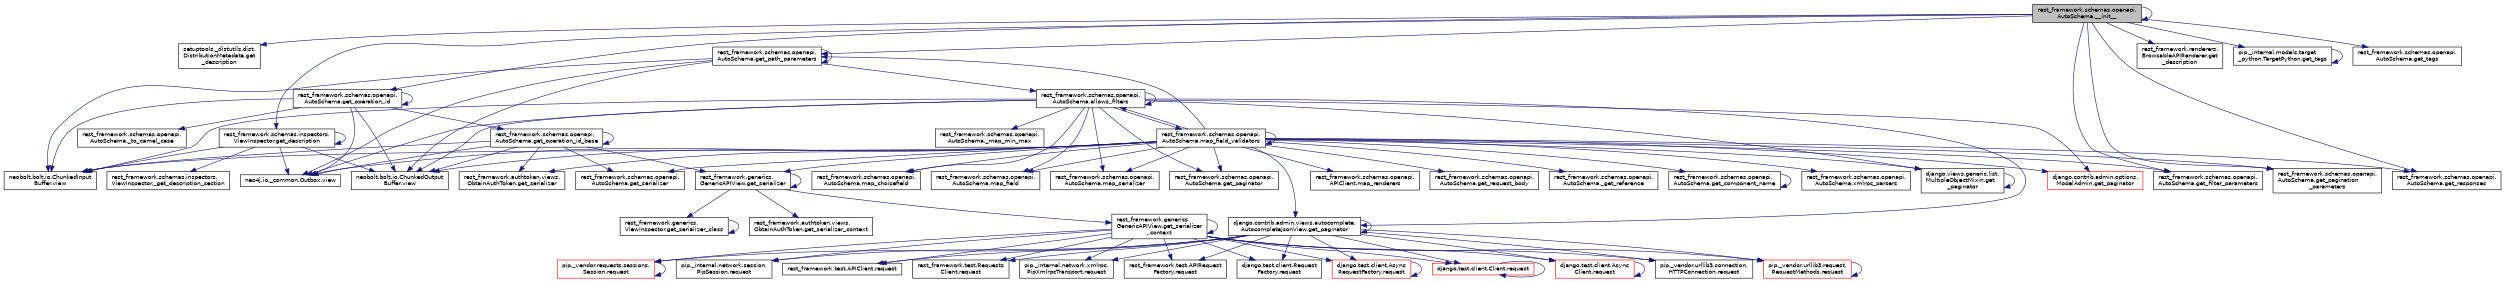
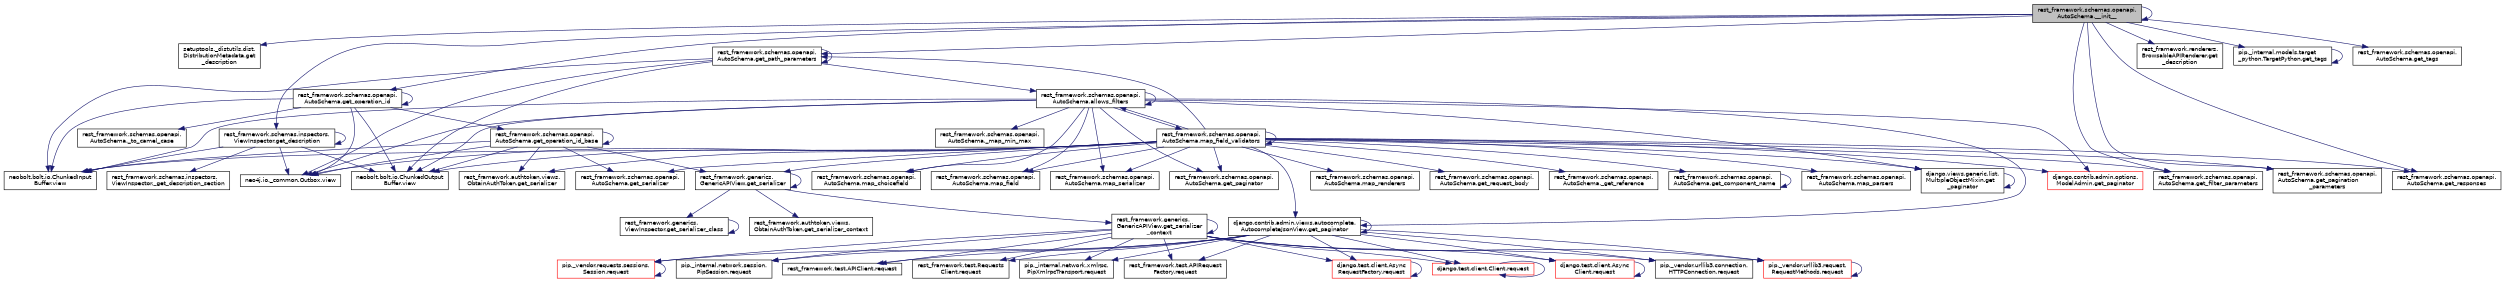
  digraph {
    rankdir=TB
    node [color=black fillcolor=white fontname=Helvetica fontsize=10 shape=record style=filled]
    edge [color=midnightblue fontname=Helvetica fontsize=10 labelfontname=Helvetica labelfontsize=10 style=solid]
    n1 [fillcolor=grey75 fontcolor=black height=0.2 label="rest_framework.schemas.openapi.\lAutoSchema.__init__" width=0.4]
    n2 [height=0.2 label="setuptools._distutils.dist.\lDistributionMetadata.get\l_description" width=0.4]
    n3 [height=0.2 label="rest_framework.schemas.inspectors.\lViewInspector.get_description" width=0.4]
    n4 [height=0.2 label="rest_framework.renderers.\lBrowsableAPIRenderer.get\l_description" width=0.4]
    n5 [height=0.2 label="rest_framework.schemas.openapi.\lAutoSchema.get_filter_parameters" width=0.4]
    n6 [height=0.2 label="rest_framework.schemas.openapi.\lAutoSchema.get_operation_id" width=0.4]
    n7 [height=0.2 label="rest_framework.schemas.openapi.\lAutoSchema.get_pagination\l_parameters" width=0.4]
    n8 [height=0.2 label="rest_framework.schemas.openapi.\lAutoSchema.get_path_parameters" width=0.4]
    n9 [height=0.2 label="rest_framework.schemas.openapi.\lAutoSchema.get_responses" width=0.4]
    n10 [height=0.2 label="pip._internal.models.target\l_python.TargetPython.get_tags" width=0.4]
    n11 [height=0.2 label="rest_framework.schemas.openapi.\lAutoSchema.get_tags" width=0.4]
    n12 [height=0.2 label="rest_framework.schemas.inspectors.\lViewInspector._get_description_section" width=0.4]
    n13 [height=0.2 label="neo4j.io._common.Outbox.view" width=0.4]
    n14 [height=0.2 label="neobolt.bolt.io.ChunkedInput\lBuffer.view" width=0.4]
    n15 [height=0.2 label="neobolt.bolt.io.ChunkedOutput\lBuffer.view" width=0.4]
    n16 [height=0.2 label="rest_framework.schemas.openapi.\lAutoSchema._to_camel_case" width=0.4]
    n17 [height=0.2 label="rest_framework.schemas.openapi.\lAutoSchema.get_operation_id_base" width=0.4]
    n18 [height=0.2 label="rest_framework.schemas.openapi.\lAutoSchema.allows_filters" width=0.4]
    n19 [height=0.2 label="rest_framework.schemas.openapi.\lAutoSchema.get_request_body" width=0.4]
    n20 [height=0.2 label="rest_framework.authtoken.views.\lObtainAuthToken.get_serializer" width=0.4]
    n21 [height=0.2 label="rest_framework.generics.\lGenericAPIView.get_serializer" width=0.4]
    n22 [height=0.2 label="rest_framework.schemas.openapi.\lAutoSchema.get_serializer" width=0.4]
    n23 [height=0.2 label="rest_framework.generics.\lViewInspector.get_serializer_class" width=0.4]
    n24 [height=0.2 label="rest_framework.authtoken.views.\lObtainAuthToken.get_serializer_context" width=0.4]
    n25 [height=0.2 label="rest_framework.generics.\lGenericAPIView.get_serializer\l_context" width=0.4]
    n26 [height=0.2 label="pip._internal.network.xmlrpc.\lPipXmlrpcTransport.request" width=0.4]
    n27 [height=0.2 label="rest_framework.test.APIRequest\lFactory.request" width=0.4]
-   n28 [height=0.2 label="django.test.client.Request\lFactory.request" width=0.4]
    n29 [color=red height=0.2 label="django.test.client.Async\lRequestFactory.request" width=0.4]
    n30 [color=red height=0.2 label="django.test.client.Client.request" width=0.4]
    n31 [color=red height=0.2 label="django.test.client.Async\lClient.request" width=0.4]
    n32 [height=0.2 label="pip._vendor.urllib3.connection.\lHTTPConnection.request" width=0.4]
    n33 [color=red height=0.2 label="pip._vendor.urllib3.request.\lRequestMethods.request" width=0.4]
    n34 [color=red height=0.2 label="pip._vendor.requests.sessions.\lSession.request" width=0.4]
    n35 [height=0.2 label="pip._internal.network.session.\lPipSession.request" width=0.4]
    n36 [height=0.2 label="rest_framework.test.APIClient.request" width=0.4]
    n37 [height=0.2 label="rest_framework.test.Requests\lClient.request" width=0.4]
    n38 [height=0.2 label="rest_framework.schemas.openapi.\lAutoSchema._map_min_max" width=0.4]
    n39 [height=0.2 label="rest_framework.schemas.openapi.\lAutoSchema.get_paginator" width=0.4]
    n40 [height=0.2 label="django.contrib.admin.views.autocomplete.\lAutocompleteJsonView.get_paginator" width=0.4]
    n41 [height=0.2 label="django.views.generic.list.\lMultipleObjectMixin.get\l_paginator" width=0.4]
    n42 [color=red height=0.2 label="django.contrib.admin.options.\lModelAdmin.get_paginator" width=0.4]
    n43 [height=0.2 label="rest_framework.schemas.openapi.\lAutoSchema.map_choicefield" width=0.4]
    n44 [height=0.2 label="rest_framework.schemas.openapi.\lAutoSchema.map_field" width=0.4]
    n45 [height=0.2 label="rest_framework.schemas.openapi.\lAutoSchema.map_field_validators" width=0.4]
    n46 [height=0.2 label="rest_framework.schemas.openapi.\lAutoSchema.map_serializer" width=0.4]
    n47 [height=0.2 label="rest_framework.schemas.openapi.\lAutoSchema._get_reference" width=0.4]
    n48 [height=0.2 label="rest_framework.schemas.openapi.\lAutoSchema.get_component_name" width=0.4]
-   n49 [height=0.2 label="rest_framework.schemas.openapi.\lAutoSchema.xmlrpc_parsers" width=0.4]
-   n50 [height=0.2 label="rest_framework.schemas.openapi.\lAPIClient.map_renderers" width=0.4]
+   n49 [height=0.2 label="rest_framework.schemas.openapi.\lAutoSchema.map_parsers" width=0.4]
+   n50 [height=0.2 label="rest_framework.schemas.openapi.\lAutoSchema.map_renderers" width=0.4]
    n1 -> n1
    n1 -> n2
    n1 -> n3
    n1 -> n4
    n1 -> n5
    n1 -> n6
    n1 -> n7
    n1 -> n8
    n1 -> n9
    n1 -> n10
    n1 -> n11
    n3 -> n3
    n3 -> n12
    n3 -> n13
    n3 -> n14
    n3 -> n15
    n6 -> n6
    n6 -> n13
    n6 -> n14
    n6 -> n15
    n6 -> n16
    n6 -> n17
    n8 -> n8
    n8 -> n13
    n8 -> n14
    n8 -> n15
    n8 -> n18
    n10 -> n10
    n17 -> n13
    n17 -> n14
    n17 -> n15
    n17 -> n17
    n17 -> n20
    n17 -> n21
    n17 -> n22
    n18 -> n13
    n18 -> n14
    n18 -> n15
    n18 -> n18
    n18 -> n38
    n18 -> n39
    n18 -> n40
    n18 -> n41
    n18 -> n42
    n18 -> n43
    n18 -> n44
    n18 -> n45
    n18 -> n46
    n21 -> n21
    n21 -> n23
    n21 -> n24
    n21 -> n25
    n23 -> n23
    n25 -> n25
    n25 -> n26
    n25 -> n27
-   n25 -> n28
    n25 -> n29
    n25 -> n30
    n25 -> n31
    n25 -> n32
    n25 -> n33
    n25 -> n34
    n25 -> n35
    n25 -> n36
    n25 -> n37
    n29 -> n29
    n30 -> n30
    n31 -> n31
    n33 -> n33
    n34 -> n34
    n40 -> n26
    n40 -> n27
-   n40 -> n28
    n40 -> n29
    n40 -> n30
    n40 -> n31
    n40 -> n32
    n40 -> n33
    n40 -> n34
    n40 -> n35
    n40 -> n36
    n40 -> n37
    n40 -> n40
    n41 -> n41
    n45 -> n5
    n45 -> n7
    n45 -> n8
    n45 -> n9
    n45 -> n13
    n45 -> n14
    n45 -> n15
    n45 -> n18
    n45 -> n19
    n45 -> n20
    n45 -> n21
    n45 -> n22
    n45 -> n39
    n45 -> n40
    n45 -> n41
    n45 -> n42
    n45 -> n43
    n45 -> n44
    n45 -> n45
    n45 -> n46
    n45 -> n47
    n45 -> n48
    n45 -> n49
    n45 -> n50
    n48 -> n48
  }
